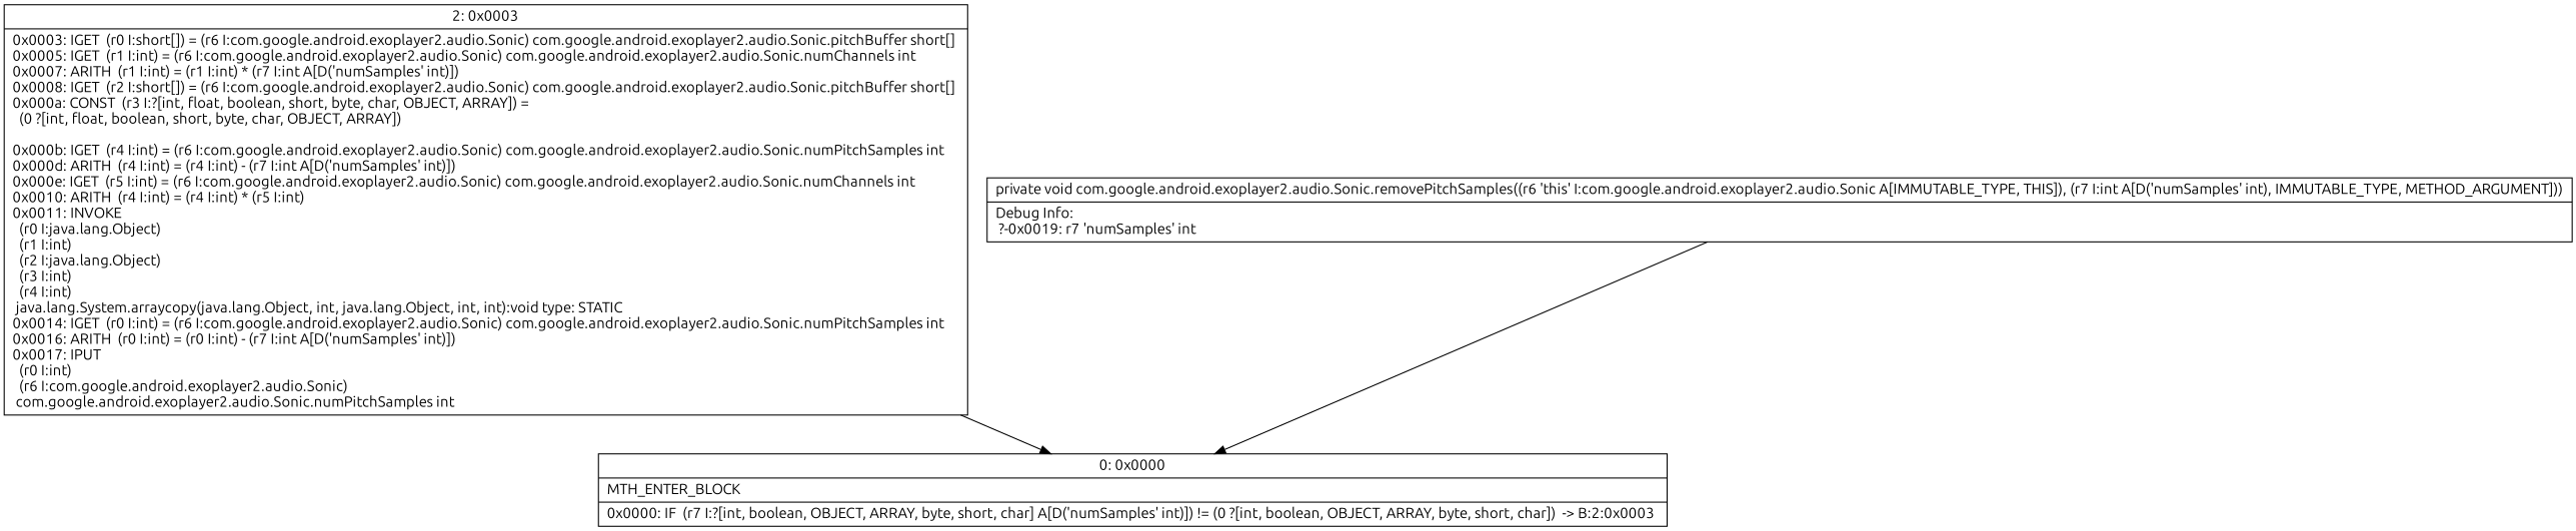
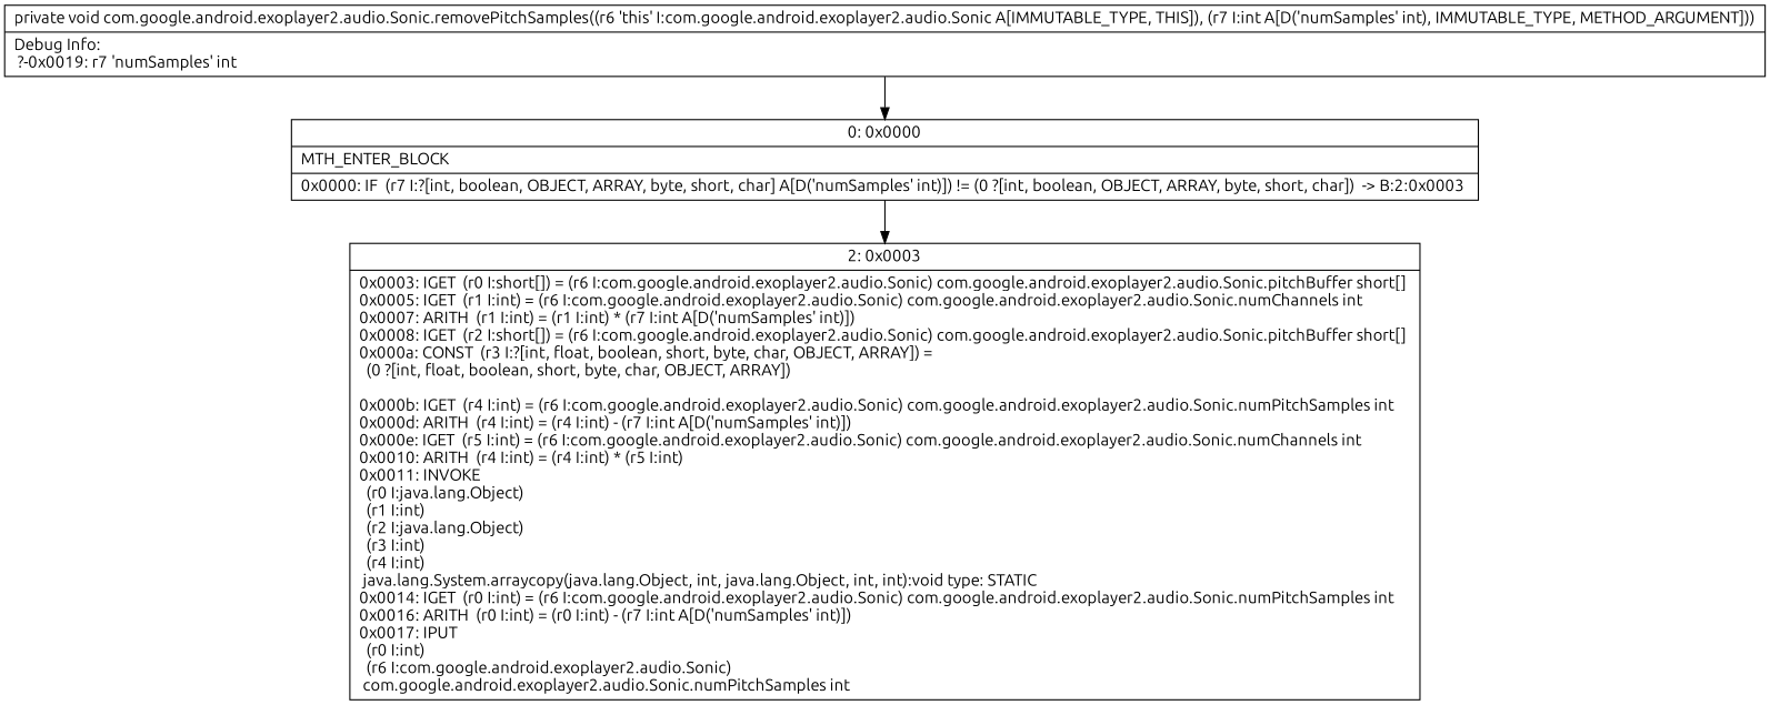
  digraph {
    fontname=Ubuntu
    node [fontname=Ubuntu shape=record]
    edge [fontname=Ubuntu]
    n1 [label="{0\:\ 0x0000|MTH_ENTER_BLOCK\l|0x0000: IF  (r7 I:?[int, boolean, OBJECT, ARRAY, byte, short, char] A[D('numSamples' int)]) != (0 ?[int, boolean, OBJECT, ARRAY, byte, short, char])  \-\> B:2:0x0003 \l}"]
    n2 [label="{2\:\ 0x0003|0x0003: IGET  (r0 I:short[]) = (r6 I:com.google.android.exoplayer2.audio.Sonic) com.google.android.exoplayer2.audio.Sonic.pitchBuffer short[] \l0x0005: IGET  (r1 I:int) = (r6 I:com.google.android.exoplayer2.audio.Sonic) com.google.android.exoplayer2.audio.Sonic.numChannels int \l0x0007: ARITH  (r1 I:int) = (r1 I:int) * (r7 I:int A[D('numSamples' int)]) \l0x0008: IGET  (r2 I:short[]) = (r6 I:com.google.android.exoplayer2.audio.Sonic) com.google.android.exoplayer2.audio.Sonic.pitchBuffer short[] \l0x000a: CONST  (r3 I:?[int, float, boolean, short, byte, char, OBJECT, ARRAY]) = \l  (0 ?[int, float, boolean, short, byte, char, OBJECT, ARRAY])\l \l0x000b: IGET  (r4 I:int) = (r6 I:com.google.android.exoplayer2.audio.Sonic) com.google.android.exoplayer2.audio.Sonic.numPitchSamples int \l0x000d: ARITH  (r4 I:int) = (r4 I:int) \- (r7 I:int A[D('numSamples' int)]) \l0x000e: IGET  (r5 I:int) = (r6 I:com.google.android.exoplayer2.audio.Sonic) com.google.android.exoplayer2.audio.Sonic.numChannels int \l0x0010: ARITH  (r4 I:int) = (r4 I:int) * (r5 I:int) \l0x0011: INVOKE  \l  (r0 I:java.lang.Object)\l  (r1 I:int)\l  (r2 I:java.lang.Object)\l  (r3 I:int)\l  (r4 I:int)\l java.lang.System.arraycopy(java.lang.Object, int, java.lang.Object, int, int):void type: STATIC \l0x0014: IGET  (r0 I:int) = (r6 I:com.google.android.exoplayer2.audio.Sonic) com.google.android.exoplayer2.audio.Sonic.numPitchSamples int \l0x0016: ARITH  (r0 I:int) = (r0 I:int) \- (r7 I:int A[D('numSamples' int)]) \l0x0017: IPUT  \l  (r0 I:int)\l  (r6 I:com.google.android.exoplayer2.audio.Sonic)\l com.google.android.exoplayer2.audio.Sonic.numPitchSamples int \l}"]
    n3 [label="{private void com.google.android.exoplayer2.audio.Sonic.removePitchSamples((r6 'this' I:com.google.android.exoplayer2.audio.Sonic A[IMMUTABLE_TYPE, THIS]), (r7 I:int A[D('numSamples' int), IMMUTABLE_TYPE, METHOD_ARGUMENT]))  | Debug Info:\l  ?\-0x0019: r7 'numSamples' int\l}"]
-   n2 -> n1
+   n1 -> n2
    n3 -> n1
  }
